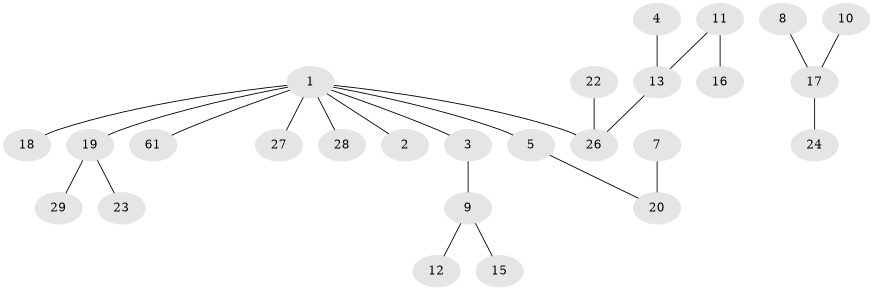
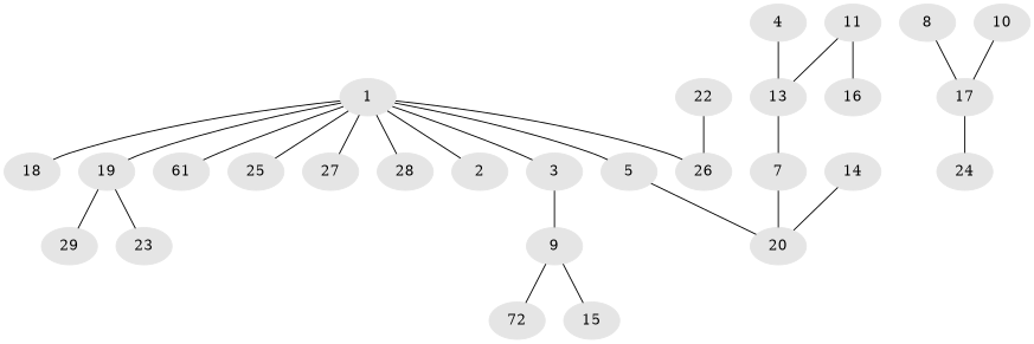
  graph {
    node [color=gray90 style=filled]
    edge [weight=1.0]
    1
    2
    3
    5
    18
    19
    n7 [label=61]
+   25
    26
    27
    28
    9
    20
    23
    29
-   12
+   12 [label=72]
    15
    17
    24
    4
    13
    7
    8
    10
    11
    16
    22
+   14
    1 -- 2
    1 -- 3
    1 -- 5
    1 -- 18
    1 -- 19
    1 -- n7
+   1 -- 25
    1 -- 26
    1 -- 27
    1 -- 28
    3 -- 9
    5 -- 20
    19 -- 23
    19 -- 29
    9 -- 12
    9 -- 15
    17 -- 24
    4 -- 13
-   13 -- 26
+   13 -- 7
    7 -- 20
    8 -- 17
    10 -- 17
    11 -- 13
    11 -- 16
    22 -- 26
+   14 -- 20
  }
